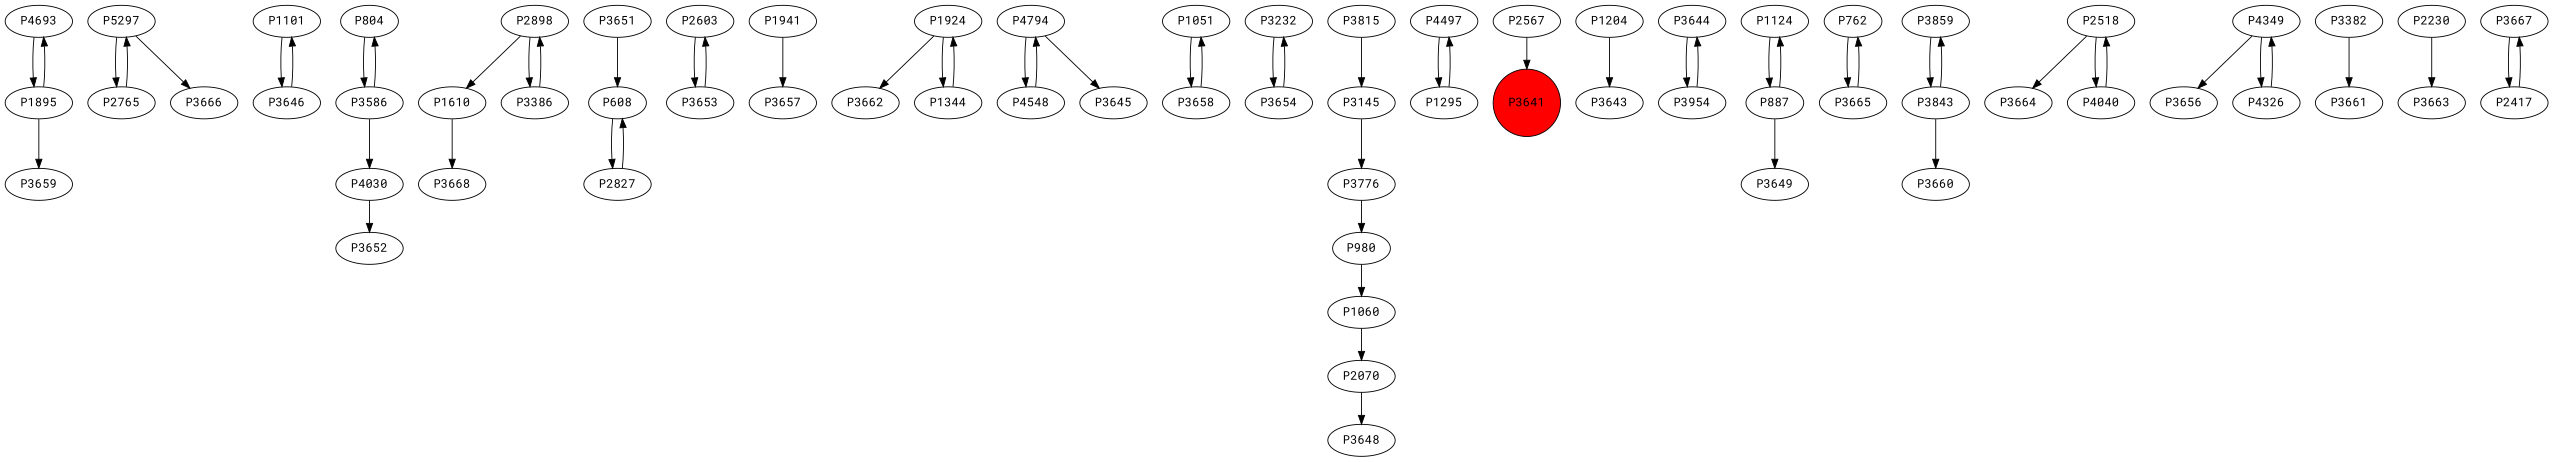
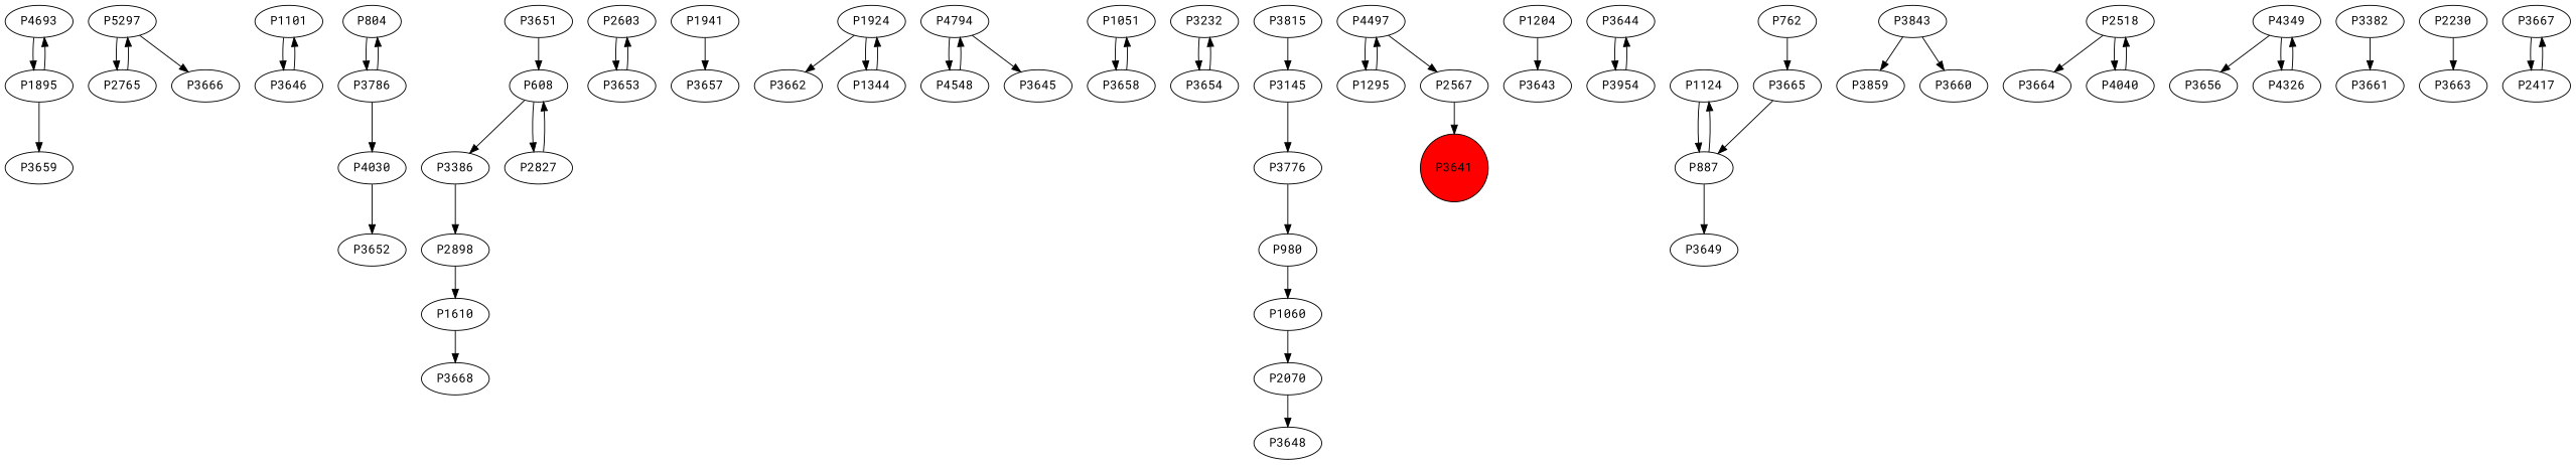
  digraph {
    fontname="Roboto Mono"
    node [fontname="Roboto Mono"]
    edge [fontname="Roboto Mono"]
    P4693
    P1895
    P3659
    P5297
    P2765
    P3666
    P1101
    P3646
    P804
-   P3586
+   P3586 [label=P3786]
    P4030
    P3652
    P2898
    P1610
    P3386
    P3668
    P608
    P2827
    P3651
    P2603
    P3653
    P1941
    P3657
    P1924
    P3662
    P1344
    P4794
    P4548
    P3645
    P1051
    P3658
    P3232
    P3654
    P2070
    P3648
    P4497
    P1295
    P2567
    P3641 [fillcolor=red shape=circle style=filled]
    P3815
    P3145
    P3776
    P980
    P1204
    P3643
    P3644
    P3954
    P1124
    P887
    P3649
    P762
    P3665
    P1060
    P3859
    P3843
    P3660
    n57 [label=P2518]
    P3664
    P4040
    P4349
    P3656
    P4326
    P3382
    P3661
    P2230
    P3663
    P3667
    P2417
    P4693 -> P1895
    P1895 -> P4693
    P1895 -> P3659
    P5297 -> P2765
    P5297 -> P3666
    P2765 -> P5297
    P1101 -> P3646
    P3646 -> P1101
    P804 -> P3586
    P3586 -> P804
    P3586 -> P4030
    P4030 -> P3652
    P2898 -> P1610
-   P2898 -> P3386
+   P608 -> P3386
    P1610 -> P3668
    P3386 -> P2898
    P608 -> P2827
    P2827 -> P608
    P3651 -> P608
    P2603 -> P3653
    P3653 -> P2603
    P1941 -> P3657
    P1924 -> P3662
    P1924 -> P1344
    P1344 -> P1924
    P4794 -> P4548
    P4794 -> P3645
    P4548 -> P4794
    P1051 -> P3658
    P3658 -> P1051
    P3232 -> P3654
    P3654 -> P3232
    P2070 -> P3648
    P4497 -> P1295
+   P4497 -> P2567
    P1295 -> P4497
    P2567 -> P3641
    P3815 -> P3145
    P3145 -> P3776
    P3776 -> P980
    P980 -> P1060
    P1204 -> P3643
    P3644 -> P3954
    P3954 -> P3644
    P1124 -> P887
    P887 -> P1124
    P887 -> P3649
    P762 -> P3665
-   P3665 -> P762
+   P3665 -> P887
    P1060 -> P2070
-   P3859 -> P3843
    P3843 -> P3859
    P3843 -> P3660
    n57 -> P3664
    n57 -> P4040
    P4040 -> n57
    P4349 -> P3656
    P4349 -> P4326
    P4326 -> P4349
    P3382 -> P3661
    P2230 -> P3663
    P3667 -> P2417
    P2417 -> P3667
  }
